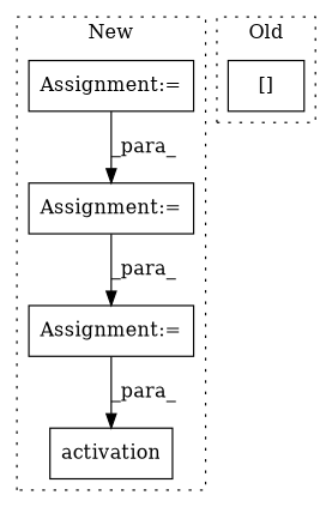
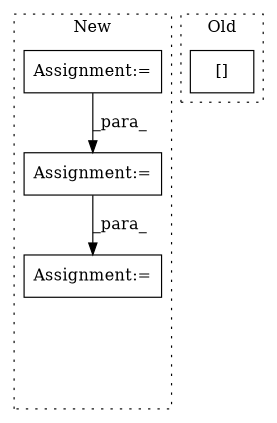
  digraph {
    fontname="DejaVu Serif"
    node [a=7 l=1 shape=box fontname="DejaVu Serif"]
    edge [fontname="DejaVu Serif"]
-   n1 [a=32 l="11,1" label=activation s="28996,29010"]
    n2 [label="Assignment:=" s=28927]
    n3 [label="Assignment:=" s=28837]
    n4 [label="Assignment:=" s=28875]
    n5 [a=2 l="8,1" label="[]" s="1958,1969"]
    subgraph cluster_1 {
      label=New
      style=dotted
-     n1
      n2
      n3
      n4
    }
    subgraph cluster_2 {
      label=Old
      style=dotted
      n5
    }
-   n2 -> n1 [label=_para_]
    n3 -> n4 [label=_para_]
    n4 -> n2 [label=_para_]
  }
